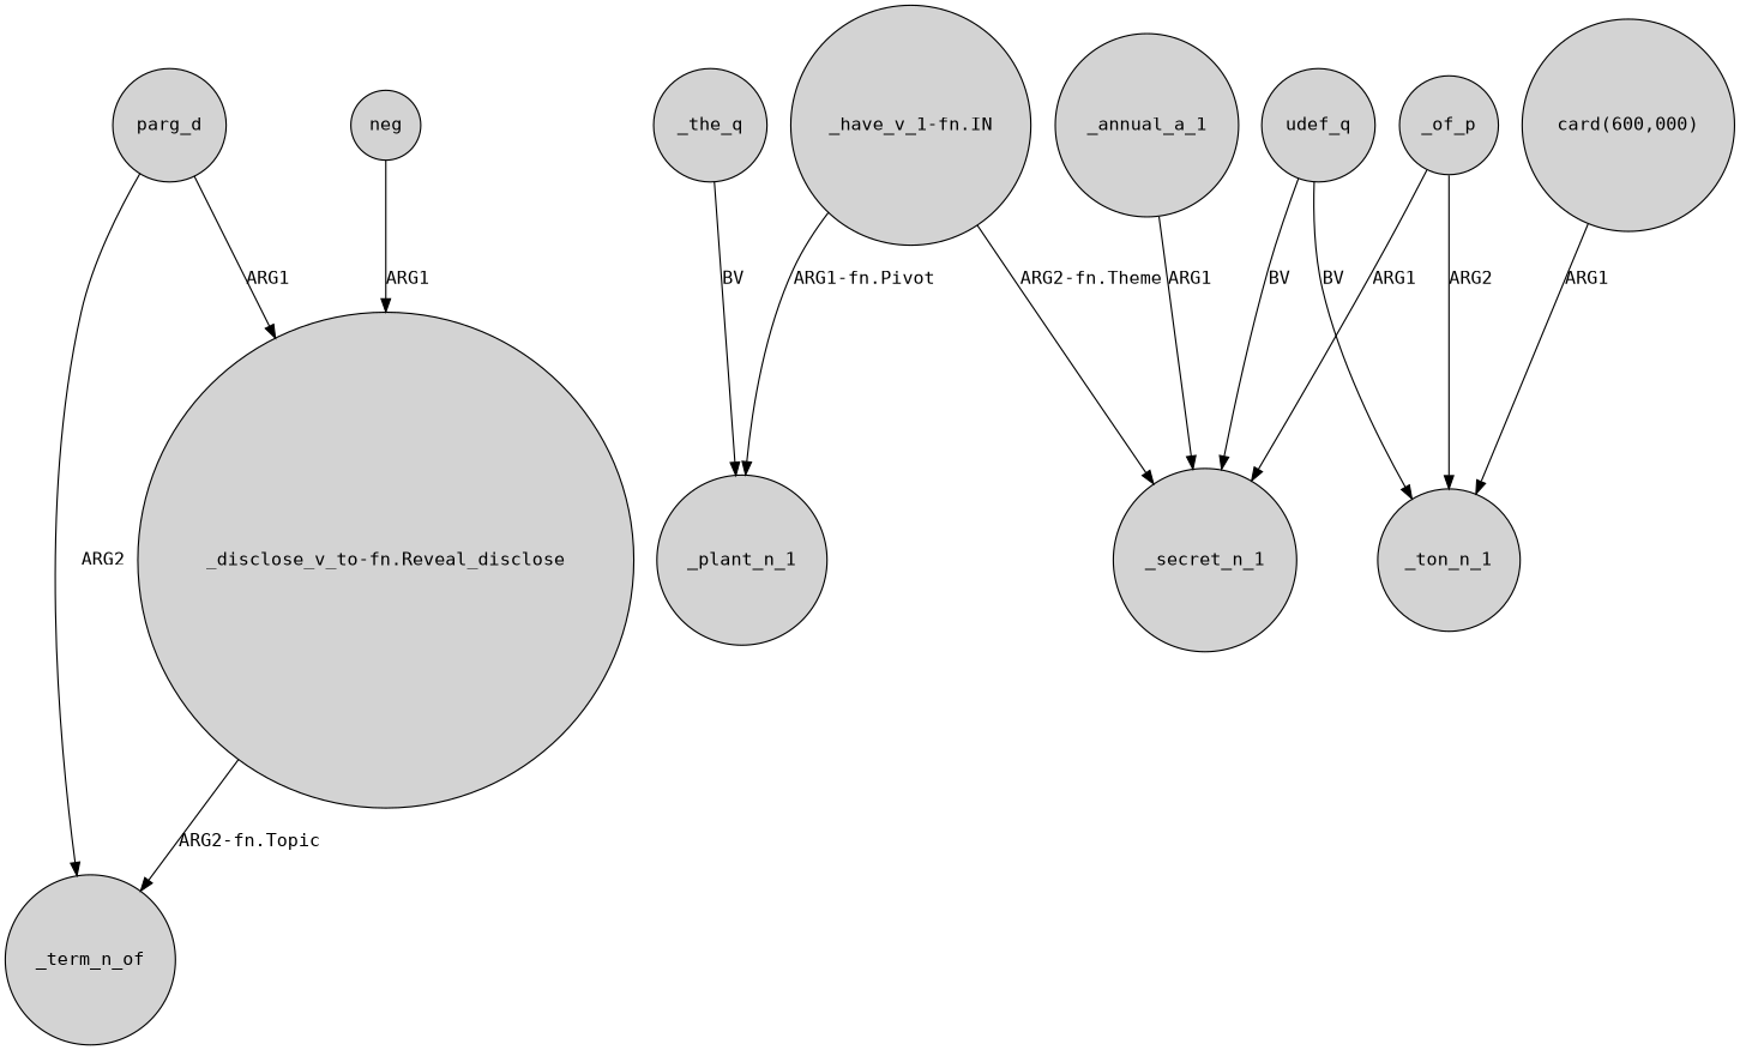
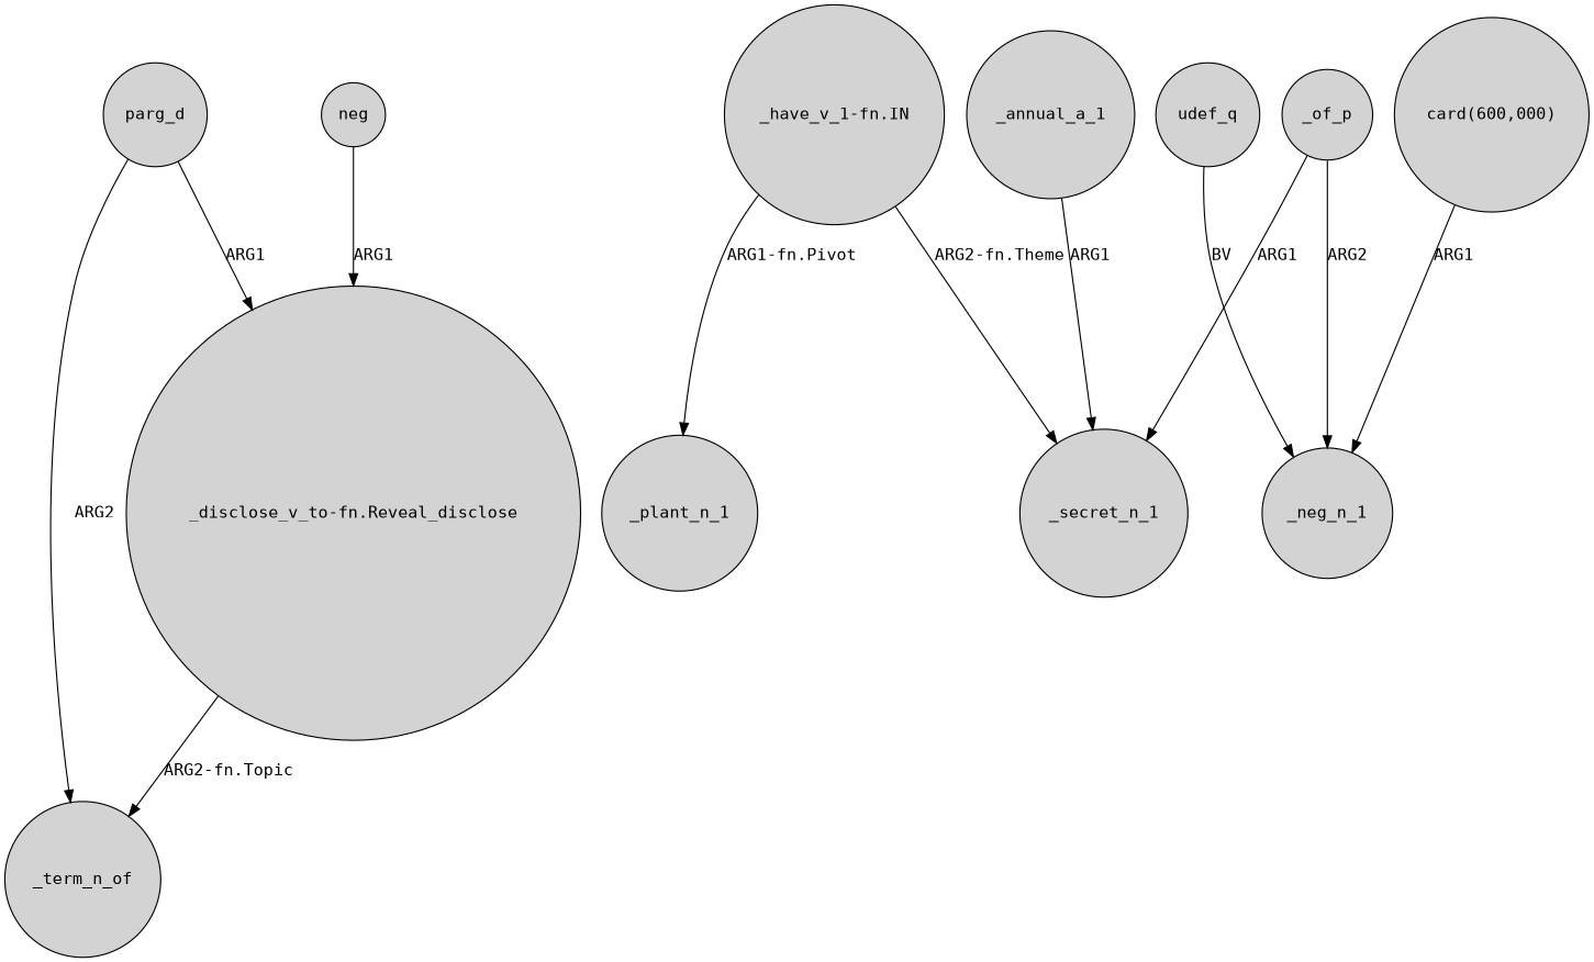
  digraph {
    fontname="DejaVu Sans Mono"
    node [fontname="DejaVu Sans Mono" shape=circle style=filled]
    edge [fontname="DejaVu Sans Mono"]
    parg_d
    _term_n_of
    n3 [label="_disclose_v_to-fn.Reveal_disclose"]
    neg
    n5 [label=_secret_n_1]
    _annual_a_1
    "_have_v_1-fn.IN"
    _plant_n_1
    udef_q
-   _ton_n_1
-   _the_q
+   _ton_n_1 [label=_neg_n_1]
    "card(600,000)"
    _of_p
    parg_d -> _term_n_of [label=ARG2]
    parg_d -> n3 [label=ARG1]
    n3 -> _term_n_of [label="ARG2-fn.Topic"]
    neg -> n3 [label=ARG1]
    _annual_a_1 -> n5 [label=ARG1]
    "_have_v_1-fn.IN" -> n5 [label="ARG2-fn.Theme"]
    "_have_v_1-fn.IN" -> _plant_n_1 [label="ARG1-fn.Pivot"]
-   udef_q -> n5 [label=BV]
    udef_q -> _ton_n_1 [label=BV]
-   _the_q -> _plant_n_1 [label=BV]
    "card(600,000)" -> _ton_n_1 [label=ARG1]
    _of_p -> n5 [label=ARG1]
    _of_p -> _ton_n_1 [label=ARG2]
  }
